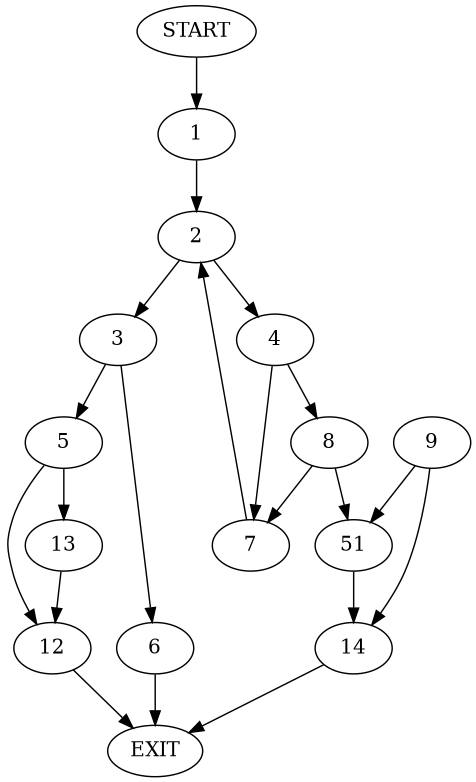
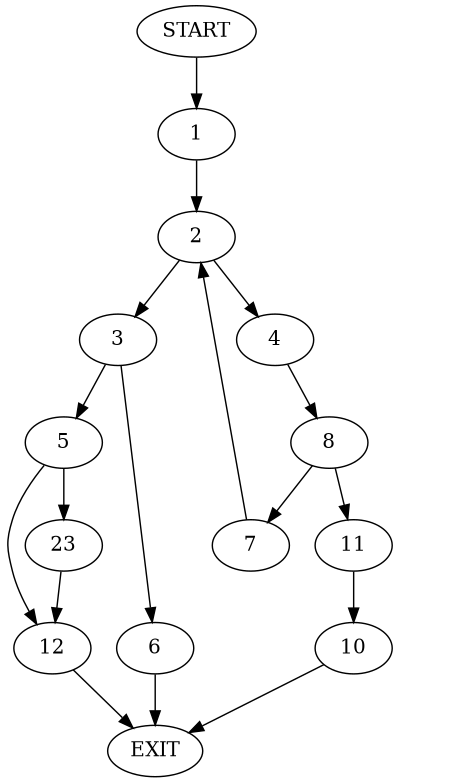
  digraph {
    n1 [label=START]
    1
    2
    n4 [label=EXIT]
    3
    4
    5
    6
    7
    8
    12
-   13
-   11 [label=51]
-   9
-   10 [label=14]
+   13 [label=23]
+   11
+   10
    n1 -> 1
    1 -> 2
    2 -> 3
    2 -> 4
    3 -> 5
    3 -> 6
-   4 -> 7
    4 -> 8
    5 -> 12
    5 -> 13
    6 -> n4
    7 -> 2
    8 -> 7
    8 -> 11
    12 -> n4
    13 -> 12
    11 -> 10
-   9 -> 11
-   9 -> 10
    10 -> n4
  }
